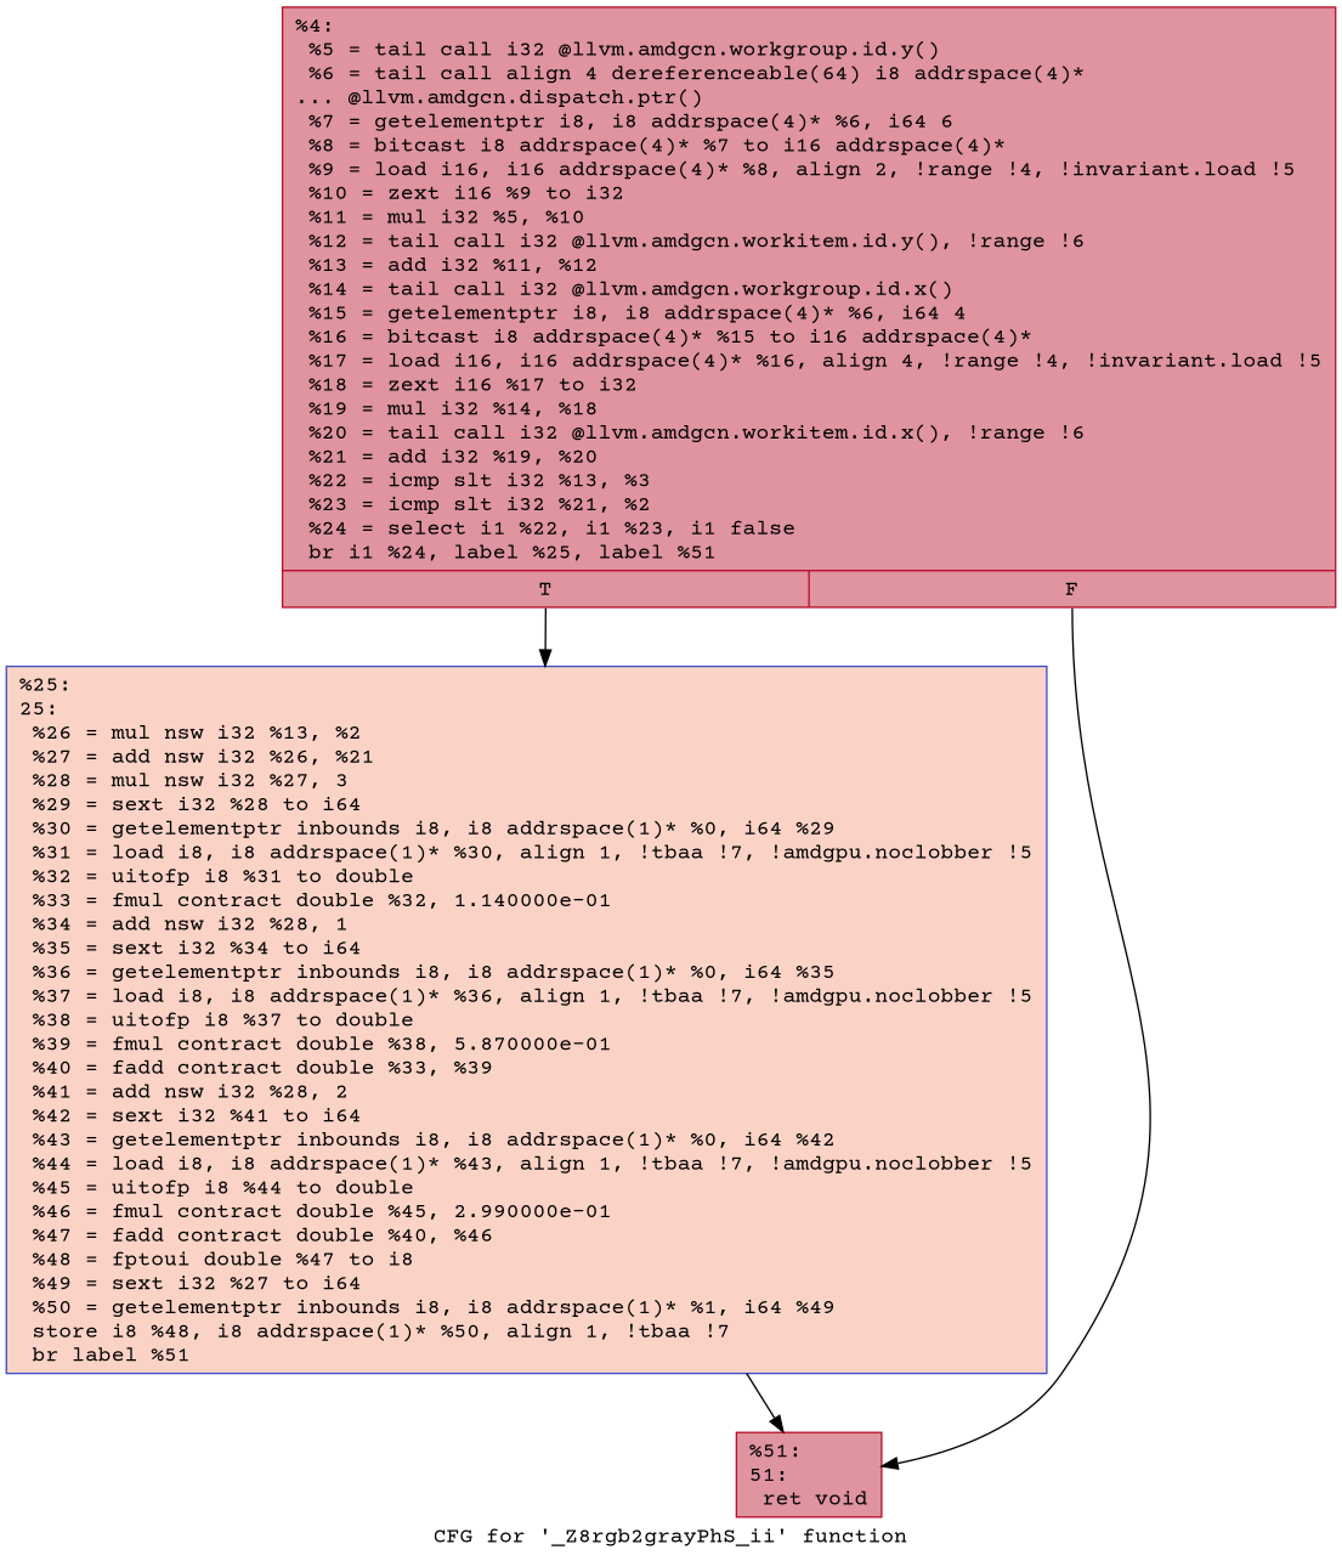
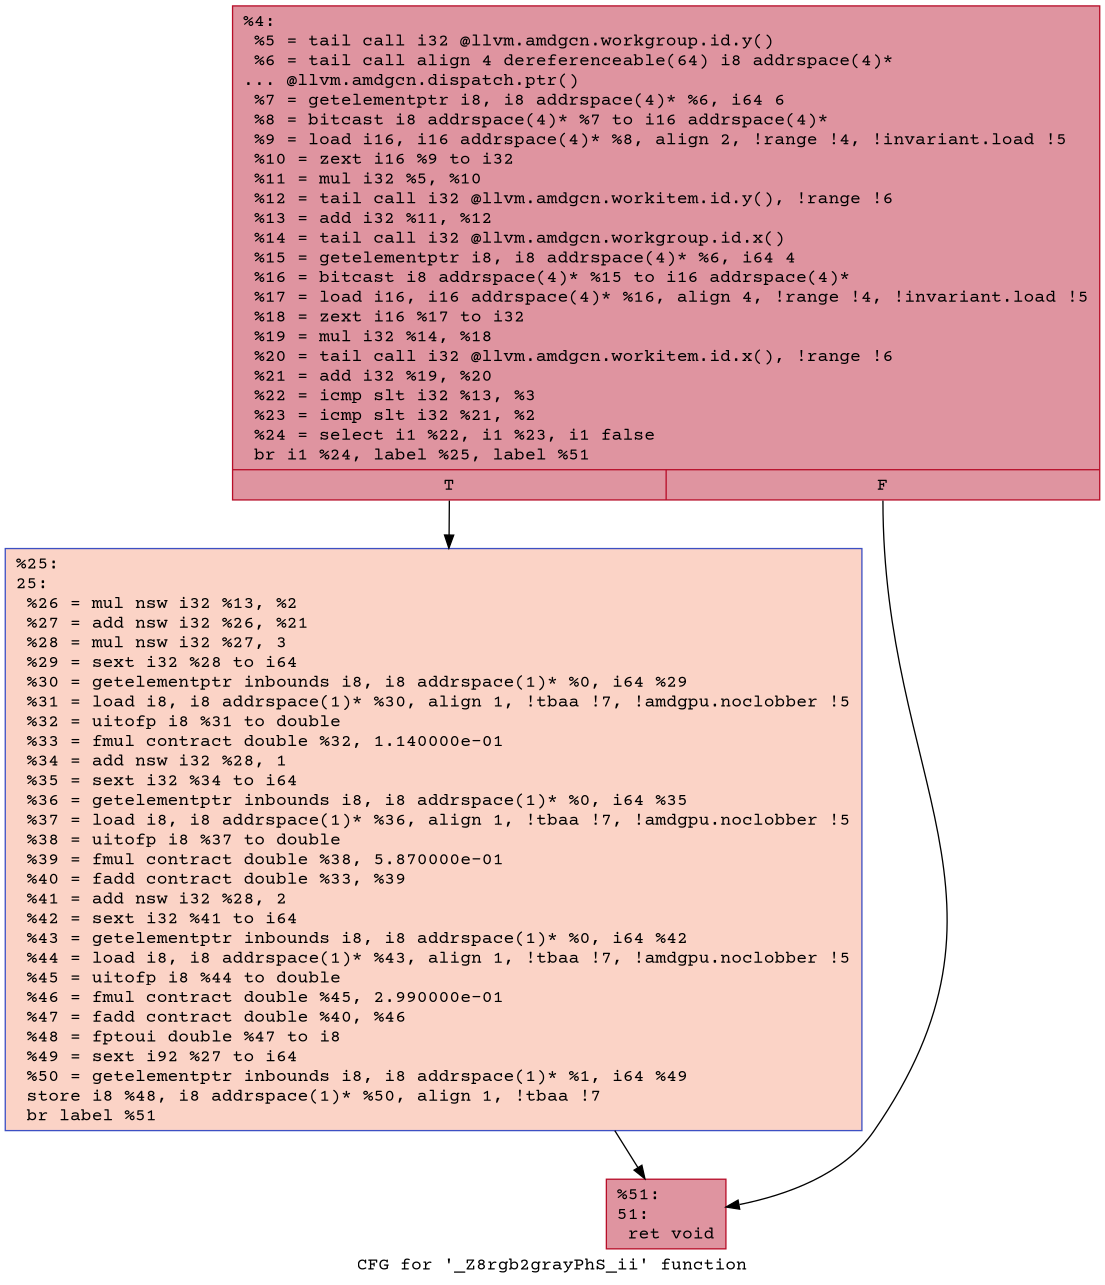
  digraph {
    label="CFG for '_Z8rgb2grayPhS_ii' function"
    fontname="Courier Prime"
    node [color="#b70d28ff" fillcolor="#b70d2870" shape=record style=filled fontname="Courier Prime"]
    edge [fontname="Courier Prime"]
    n1 [label="{%4:\l  %5 = tail call i32 @llvm.amdgcn.workgroup.id.y()\l  %6 = tail call align 4 dereferenceable(64) i8 addrspace(4)*\l... @llvm.amdgcn.dispatch.ptr()\l  %7 = getelementptr i8, i8 addrspace(4)* %6, i64 6\l  %8 = bitcast i8 addrspace(4)* %7 to i16 addrspace(4)*\l  %9 = load i16, i16 addrspace(4)* %8, align 2, !range !4, !invariant.load !5\l  %10 = zext i16 %9 to i32\l  %11 = mul i32 %5, %10\l  %12 = tail call i32 @llvm.amdgcn.workitem.id.y(), !range !6\l  %13 = add i32 %11, %12\l  %14 = tail call i32 @llvm.amdgcn.workgroup.id.x()\l  %15 = getelementptr i8, i8 addrspace(4)* %6, i64 4\l  %16 = bitcast i8 addrspace(4)* %15 to i16 addrspace(4)*\l  %17 = load i16, i16 addrspace(4)* %16, align 4, !range !4, !invariant.load !5\l  %18 = zext i16 %17 to i32\l  %19 = mul i32 %14, %18\l  %20 = tail call i32 @llvm.amdgcn.workitem.id.x(), !range !6\l  %21 = add i32 %19, %20\l  %22 = icmp slt i32 %13, %3\l  %23 = icmp slt i32 %21, %2\l  %24 = select i1 %22, i1 %23, i1 false\l  br i1 %24, label %25, label %51\l|{<s0>T|<s1>F}}"]
-   n2 [color="#3d50c3ff" fillcolor="#f59c7d70" label="{%25:\l25:                                               \l  %26 = mul nsw i32 %13, %2\l  %27 = add nsw i32 %26, %21\l  %28 = mul nsw i32 %27, 3\l  %29 = sext i32 %28 to i64\l  %30 = getelementptr inbounds i8, i8 addrspace(1)* %0, i64 %29\l  %31 = load i8, i8 addrspace(1)* %30, align 1, !tbaa !7, !amdgpu.noclobber !5\l  %32 = uitofp i8 %31 to double\l  %33 = fmul contract double %32, 1.140000e-01\l  %34 = add nsw i32 %28, 1\l  %35 = sext i32 %34 to i64\l  %36 = getelementptr inbounds i8, i8 addrspace(1)* %0, i64 %35\l  %37 = load i8, i8 addrspace(1)* %36, align 1, !tbaa !7, !amdgpu.noclobber !5\l  %38 = uitofp i8 %37 to double\l  %39 = fmul contract double %38, 5.870000e-01\l  %40 = fadd contract double %33, %39\l  %41 = add nsw i32 %28, 2\l  %42 = sext i32 %41 to i64\l  %43 = getelementptr inbounds i8, i8 addrspace(1)* %0, i64 %42\l  %44 = load i8, i8 addrspace(1)* %43, align 1, !tbaa !7, !amdgpu.noclobber !5\l  %45 = uitofp i8 %44 to double\l  %46 = fmul contract double %45, 2.990000e-01\l  %47 = fadd contract double %40, %46\l  %48 = fptoui double %47 to i8\l  %49 = sext i32 %27 to i64\l  %50 = getelementptr inbounds i8, i8 addrspace(1)* %1, i64 %49\l  store i8 %48, i8 addrspace(1)* %50, align 1, !tbaa !7\l  br label %51\l}"]
+   n2 [color="#3d50c3ff" fillcolor="#f59c7d70" label="{%25:\l25:                                               \l  %26 = mul nsw i32 %13, %2\l  %27 = add nsw i32 %26, %21\l  %28 = mul nsw i32 %27, 3\l  %29 = sext i32 %28 to i64\l  %30 = getelementptr inbounds i8, i8 addrspace(1)* %0, i64 %29\l  %31 = load i8, i8 addrspace(1)* %30, align 1, !tbaa !7, !amdgpu.noclobber !5\l  %32 = uitofp i8 %31 to double\l  %33 = fmul contract double %32, 1.140000e-01\l  %34 = add nsw i32 %28, 1\l  %35 = sext i32 %34 to i64\l  %36 = getelementptr inbounds i8, i8 addrspace(1)* %0, i64 %35\l  %37 = load i8, i8 addrspace(1)* %36, align 1, !tbaa !7, !amdgpu.noclobber !5\l  %38 = uitofp i8 %37 to double\l  %39 = fmul contract double %38, 5.870000e-01\l  %40 = fadd contract double %33, %39\l  %41 = add nsw i32 %28, 2\l  %42 = sext i32 %41 to i64\l  %43 = getelementptr inbounds i8, i8 addrspace(1)* %0, i64 %42\l  %44 = load i8, i8 addrspace(1)* %43, align 1, !tbaa !7, !amdgpu.noclobber !5\l  %45 = uitofp i8 %44 to double\l  %46 = fmul contract double %45, 2.990000e-01\l  %47 = fadd contract double %40, %46\l  %48 = fptoui double %47 to i8\l  %49 = sext i92 %27 to i64\l  %50 = getelementptr inbounds i8, i8 addrspace(1)* %1, i64 %49\l  store i8 %48, i8 addrspace(1)* %50, align 1, !tbaa !7\l  br label %51\l}"]
    n3 [label="{%51:\l51:                                               \l  ret void\l}"]
    n1 -> n2 [tailport=s0]
    n1 -> n3 [tailport=s1]
    n2 -> n3
  }
